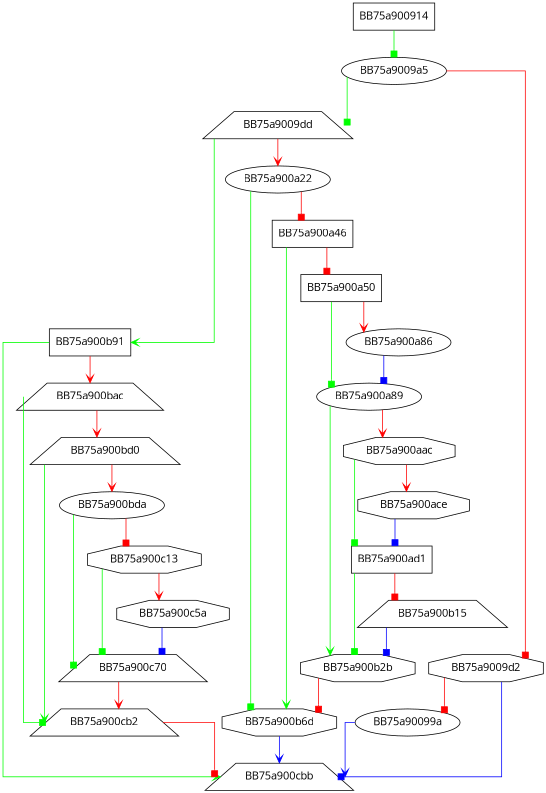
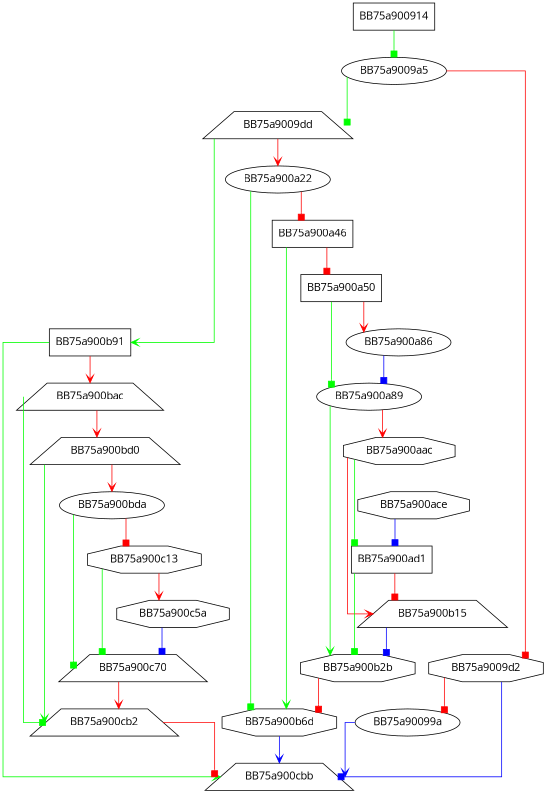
  digraph {
    fontname="Open Sans"
    splines=ortho
    node [fontname="Open Sans" shape=trapezium]
    edge [arrowhead=box color=red fontname="Open Sans"]
    BB75a900914 [shape=box]
    BB75a9009a5 [shape=ellipse]
    BB75a9009dd
    BB75a9009d2 [shape=octagon]
    BB75a90099a [shape=ellipse]
    BB75a900cbb
    BB75a900b91 [shape=box]
    BB75a900a22 [shape=ellipse]
    BB75a900bac
    BB75a900b6d [shape=octagon]
    BB75a900a46 [shape=box]
    BB75a900cb2
    BB75a900bd0
    BB75a900a50 [shape=box]
    BB75a900a89 [shape=ellipse]
    BB75a900a86 [shape=ellipse]
    BB75a900b2b [shape=octagon]
    BB75a900aac [shape=octagon]
    BB75a900ad1 [shape=box]
    BB75a900ace [shape=octagon]
    BB75a900b15
    BB75a900bda [shape=ellipse]
    BB75a900c70
    BB75a900c13 [shape=octagon]
    BB75a900c5a [shape=octagon]
    BB75a900914 -> BB75a9009a5 [color=green]
    BB75a9009a5 -> BB75a9009dd [color=green]
    BB75a9009a5 -> BB75a9009d2
    BB75a9009dd -> BB75a900b91 [arrowhead=vee color=green]
    BB75a9009dd -> BB75a900a22 [arrowhead=vee]
    BB75a9009d2 -> BB75a90099a
    BB75a9009d2 -> BB75a900cbb [color=blue]
    BB75a90099a -> BB75a900cbb [arrowhead=vee color=blue]
    BB75a900b91 -> BB75a900cbb [arrowhead=vee color=green]
    BB75a900b91 -> BB75a900bac [arrowhead=vee]
    BB75a900a22 -> BB75a900b6d [color=green]
    BB75a900a22 -> BB75a900a46
    BB75a900bac -> BB75a900cb2 [color=green]
    BB75a900bac -> BB75a900bd0 [arrowhead=vee]
    BB75a900b6d -> BB75a900cbb [arrowhead=vee color=blue]
    BB75a900a46 -> BB75a900b6d [arrowhead=vee color=green]
    BB75a900a46 -> BB75a900a50
    BB75a900cb2 -> BB75a900cbb
    BB75a900bd0 -> BB75a900cb2 [arrowhead=vee color=green]
    BB75a900bd0 -> BB75a900bda [arrowhead=vee]
    BB75a900a50 -> BB75a900a89 [color=green]
    BB75a900a50 -> BB75a900a86 [arrowhead=vee]
    BB75a900a89 -> BB75a900b2b [arrowhead=vee color=green]
    BB75a900a89 -> BB75a900aac [arrowhead=vee]
    BB75a900a86 -> BB75a900a89 [color=blue]
    BB75a900b2b -> BB75a900b6d
    BB75a900aac -> BB75a900ad1 [color=green]
-   BB75a900aac -> BB75a900ace [arrowhead=vee]
+   BB75a900aac -> BB75a900b15 [arrowhead=vee]
    BB75a900ad1 -> BB75a900b2b [color=green]
    BB75a900ad1 -> BB75a900b15
    BB75a900ace -> BB75a900ad1 [color=blue]
    BB75a900b15 -> BB75a900b2b [color=blue]
    BB75a900bda -> BB75a900c70 [color=green]
    BB75a900bda -> BB75a900c13
    BB75a900c70 -> BB75a900cb2 [arrowhead=vee]
    BB75a900c13 -> BB75a900c70 [color=green]
    BB75a900c13 -> BB75a900c5a [arrowhead=vee]
    BB75a900c5a -> BB75a900c70 [color=blue]
  }
